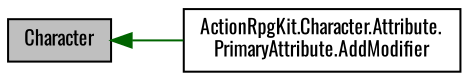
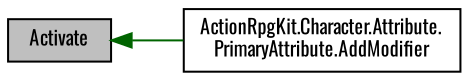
  digraph {
    rankdir=LR
    fontname=Oswald
    node [color=black fontname=Oswald fontsize=10 shape=record style=filled]
-   n1 [fillcolor=grey75 fontcolor=black height=0.2 label=Character width=0.4]
+   n1 [fillcolor=grey75 fontcolor=black height=0.2 label=Activate width=0.4]
    n2 [fillcolor=white height=0.2 label="ActionRpgKit.Character.Attribute.\lPrimaryAttribute.AddModifier" width=0.4]
    n1 -> n2 [color=darkgreen dir=back fontname=Oswald fontsize=10 labelfontname=Helvetica labelfontsize=10 style=solid]
  }
